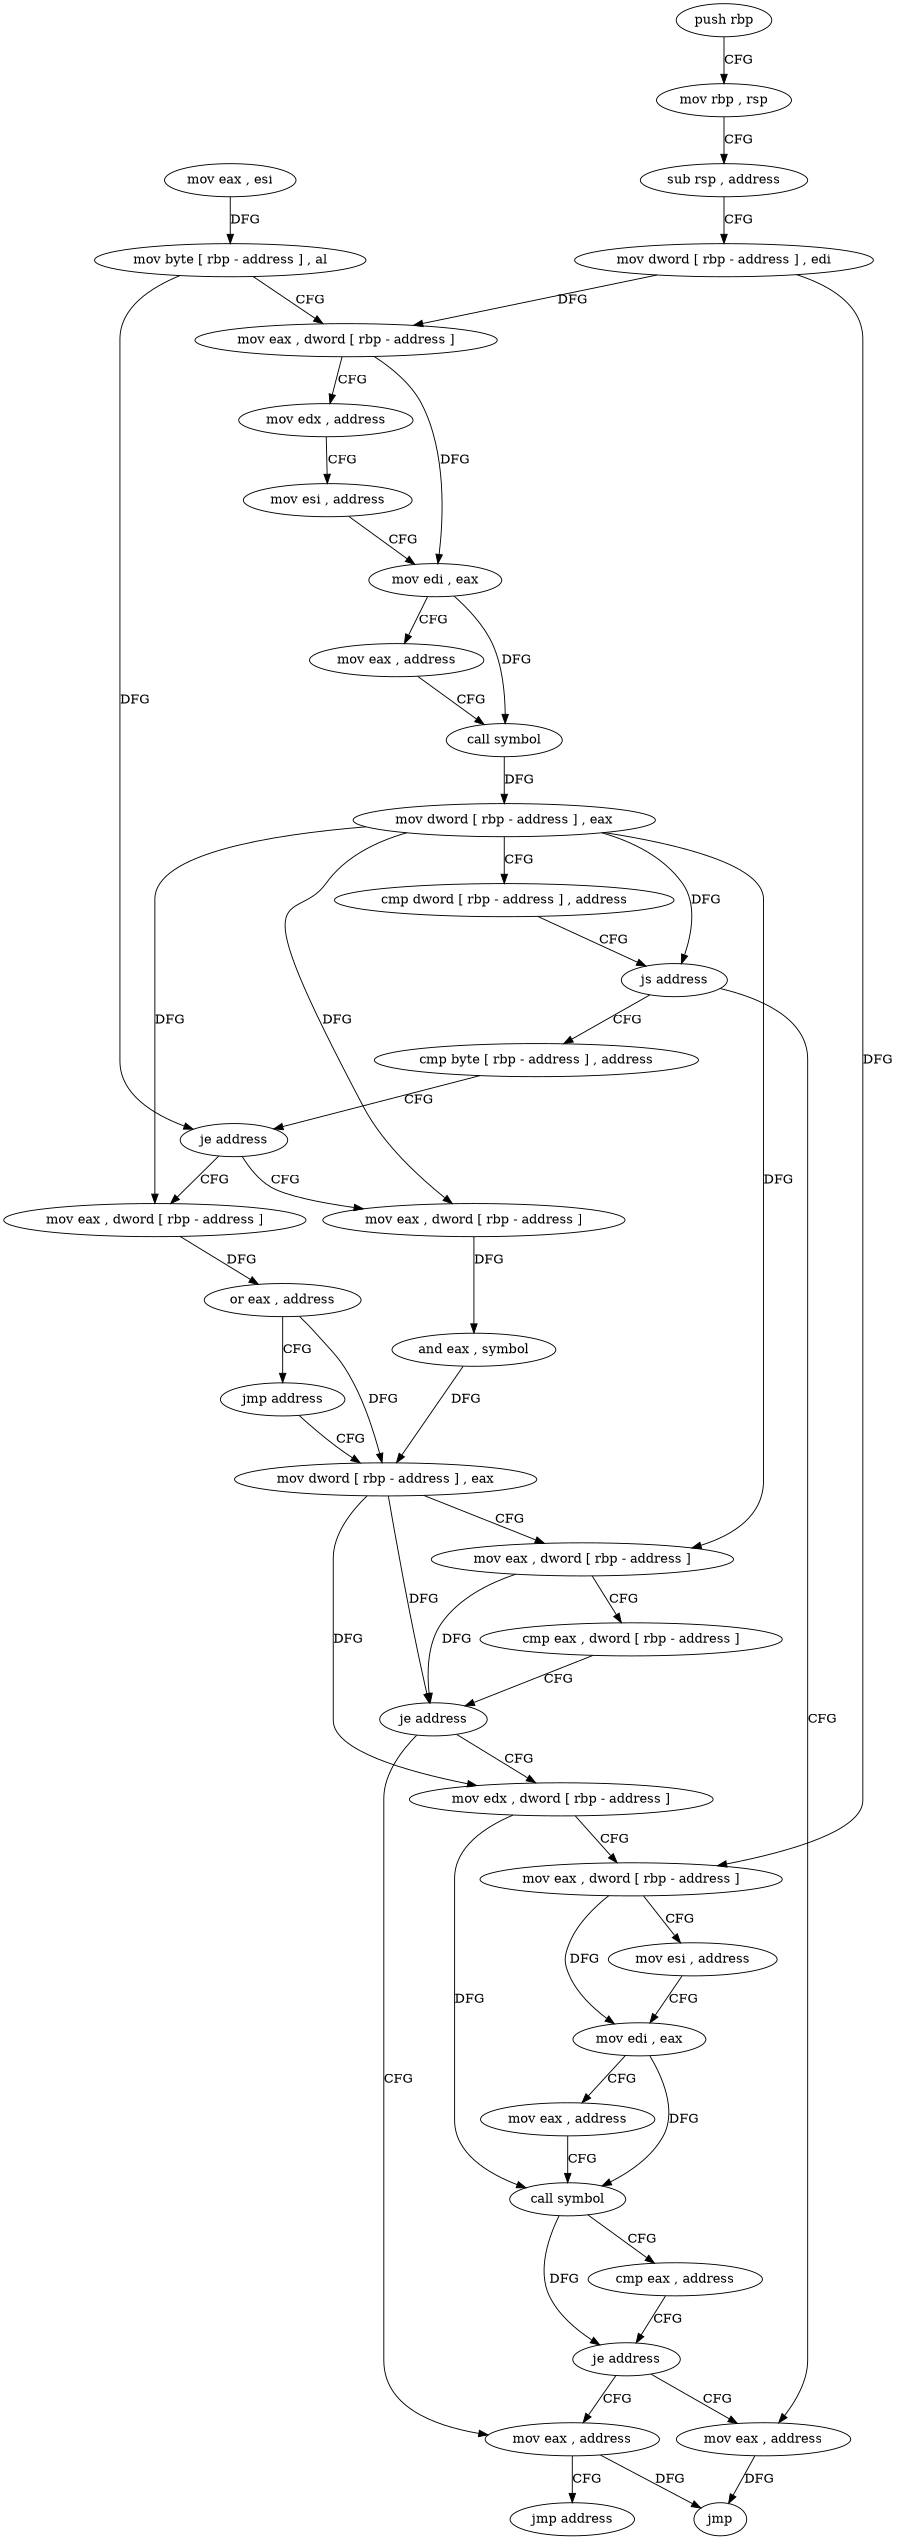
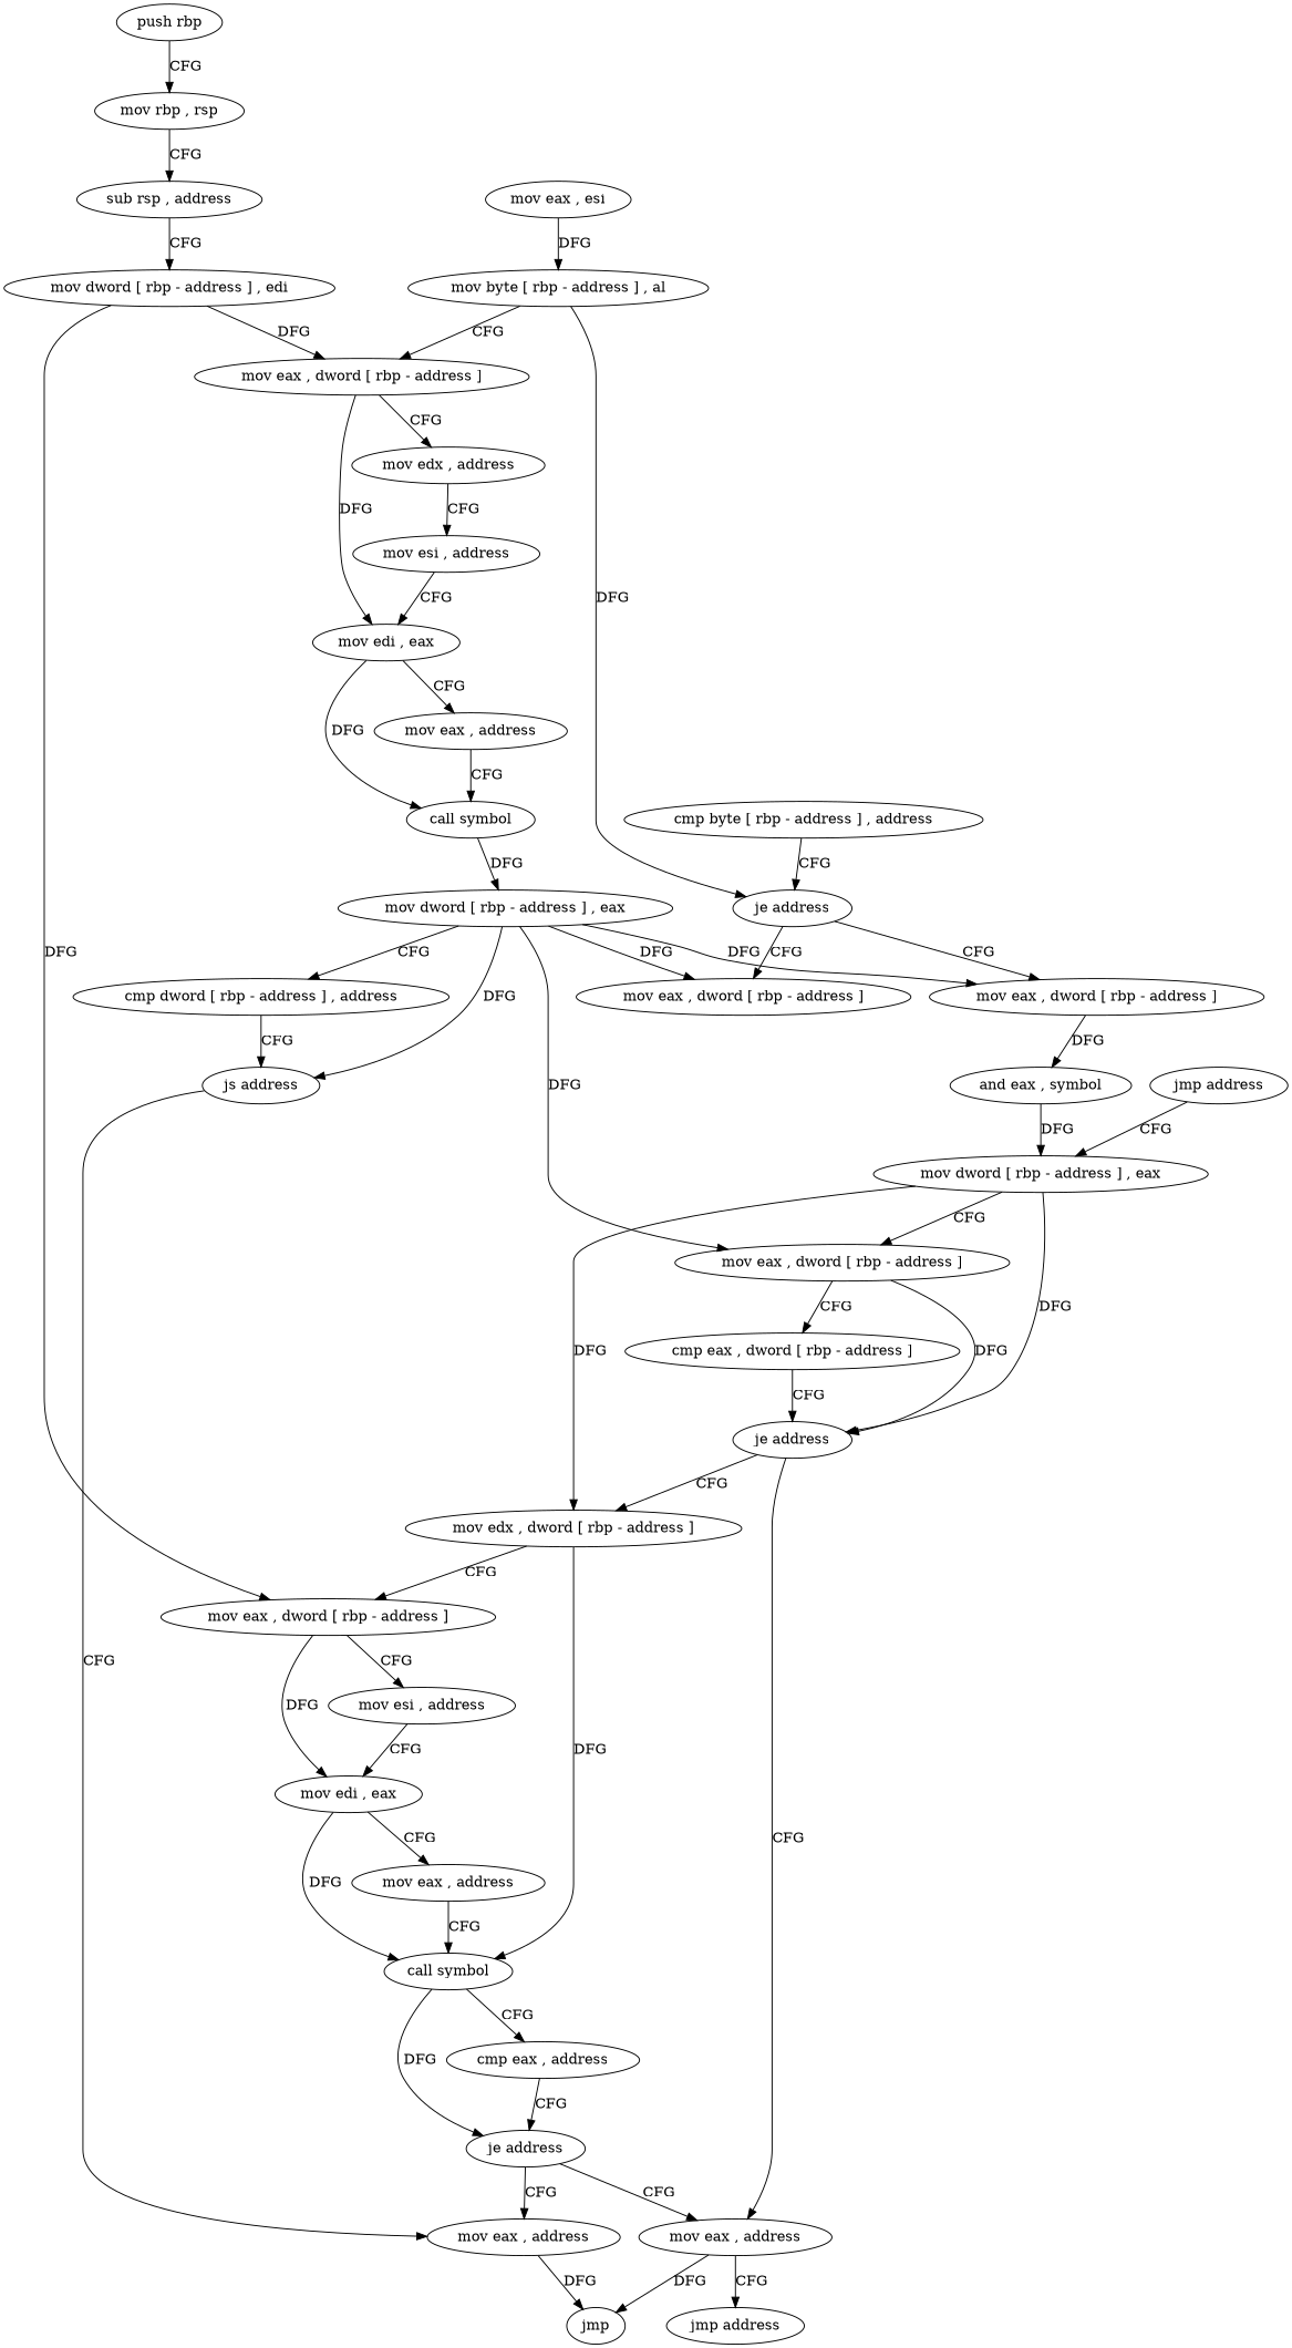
  digraph {
    n1 [label="push rbp"]
    n2 [label="mov rbp , rsp"]
    n3 [label="sub rsp , address"]
    n4 [label="mov dword [ rbp - address ] , edi"]
    n5 [label="mov eax , dword [ rbp - address ]"]
    n6 [label="mov eax , dword [ rbp - address ]"]
    n7 [label="mov eax , esi"]
    n8 [label="mov byte [ rbp - address ] , al"]
    n9 [label="mov edx , address"]
    n10 [label="mov edi , eax"]
    n11 [label="mov esi , address"]
    n12 [label="mov edi , eax"]
    n13 [label="je address"]
    n14 [label="mov eax , dword [ rbp - address ]"]
    n15 [label="mov eax , dword [ rbp - address ]"]
    n16 [label="mov esi , address"]
    n17 [label="mov eax , address"]
    n18 [label="call symbol"]
    n19 [label="mov dword [ rbp - address ] , eax"]
    n20 [label="cmp dword [ rbp - address ] , address"]
    n21 [label="js address"]
    n22 [label="mov eax , dword [ rbp - address ]"]
    n23 [label="mov eax , address"]
    n24 [label="cmp byte [ rbp - address ] , address"]
    n25 [label="and eax , symbol"]
-   n26 [label="or eax , address"]
    n27 [label="je address"]
    n28 [label="cmp eax , dword [ rbp - address ]"]
    n29 [label=jmp]
    n30 [label="mov dword [ rbp - address ] , eax"]
    n31 [label="jmp address"]
    n32 [label="mov edx , dword [ rbp - address ]"]
    n33 [label="call symbol"]
    n34 [label="mov eax , address"]
    n35 [label="jmp address"]
    n36 [label="cmp eax , address"]
    n37 [label="je address"]
    n38 [label="mov eax , address"]
    n1 -> n2 [label=CFG]
    n2 -> n3 [label=CFG]
    n3 -> n4 [label=CFG]
    n4 -> n5 [label=DFG]
    n4 -> n6 [label=DFG]
    n5 -> n9 [label=CFG]
    n5 -> n10 [label=DFG]
    n6 -> n11 [label=CFG]
    n6 -> n12 [label=DFG]
    n7 -> n8 [label=DFG]
    n8 -> n5 [label=CFG]
    n8 -> n13 [label=DFG]
    n9 -> n16 [label=CFG]
    n10 -> n17 [label=CFG]
    n10 -> n18 [label=DFG]
    n11 -> n12 [label=CFG]
    n12 -> n33 [label=DFG]
    n12 -> n38 [label=CFG]
    n13 -> n14 [label=CFG]
    n13 -> n15 [label=CFG]
    n14 -> n25 [label=DFG]
-   n15 -> n26 [label=DFG]
    n16 -> n10 [label=CFG]
    n17 -> n18 [label=CFG]
    n18 -> n19 [label=DFG]
    n19 -> n14 [label=DFG]
    n19 -> n15 [label=DFG]
    n19 -> n20 [label=CFG]
    n19 -> n21 [label=DFG]
    n19 -> n22 [label=DFG]
    n20 -> n21 [label=CFG]
    n21 -> n23 [label=CFG]
-   n21 -> n24 [label=CFG]
    n22 -> n27 [label=DFG]
    n22 -> n28 [label=CFG]
    n23 -> n29 [label=DFG]
    n24 -> n13 [label=CFG]
    n25 -> n30 [label=DFG]
-   n26 -> n30 [label=DFG]
-   n26 -> n31 [label=CFG]
    n27 -> n32 [label=CFG]
    n27 -> n34 [label=CFG]
    n28 -> n27 [label=CFG]
    n30 -> n22 [label=CFG]
    n30 -> n27 [label=DFG]
    n30 -> n32 [label=DFG]
    n31 -> n30 [label=CFG]
    n32 -> n6 [label=CFG]
    n32 -> n33 [label=DFG]
    n33 -> n36 [label=CFG]
    n33 -> n37 [label=DFG]
    n34 -> n29 [label=DFG]
    n34 -> n35 [label=CFG]
    n36 -> n37 [label=CFG]
    n37 -> n23 [label=CFG]
    n37 -> n34 [label=CFG]
    n38 -> n33 [label=CFG]
  }
